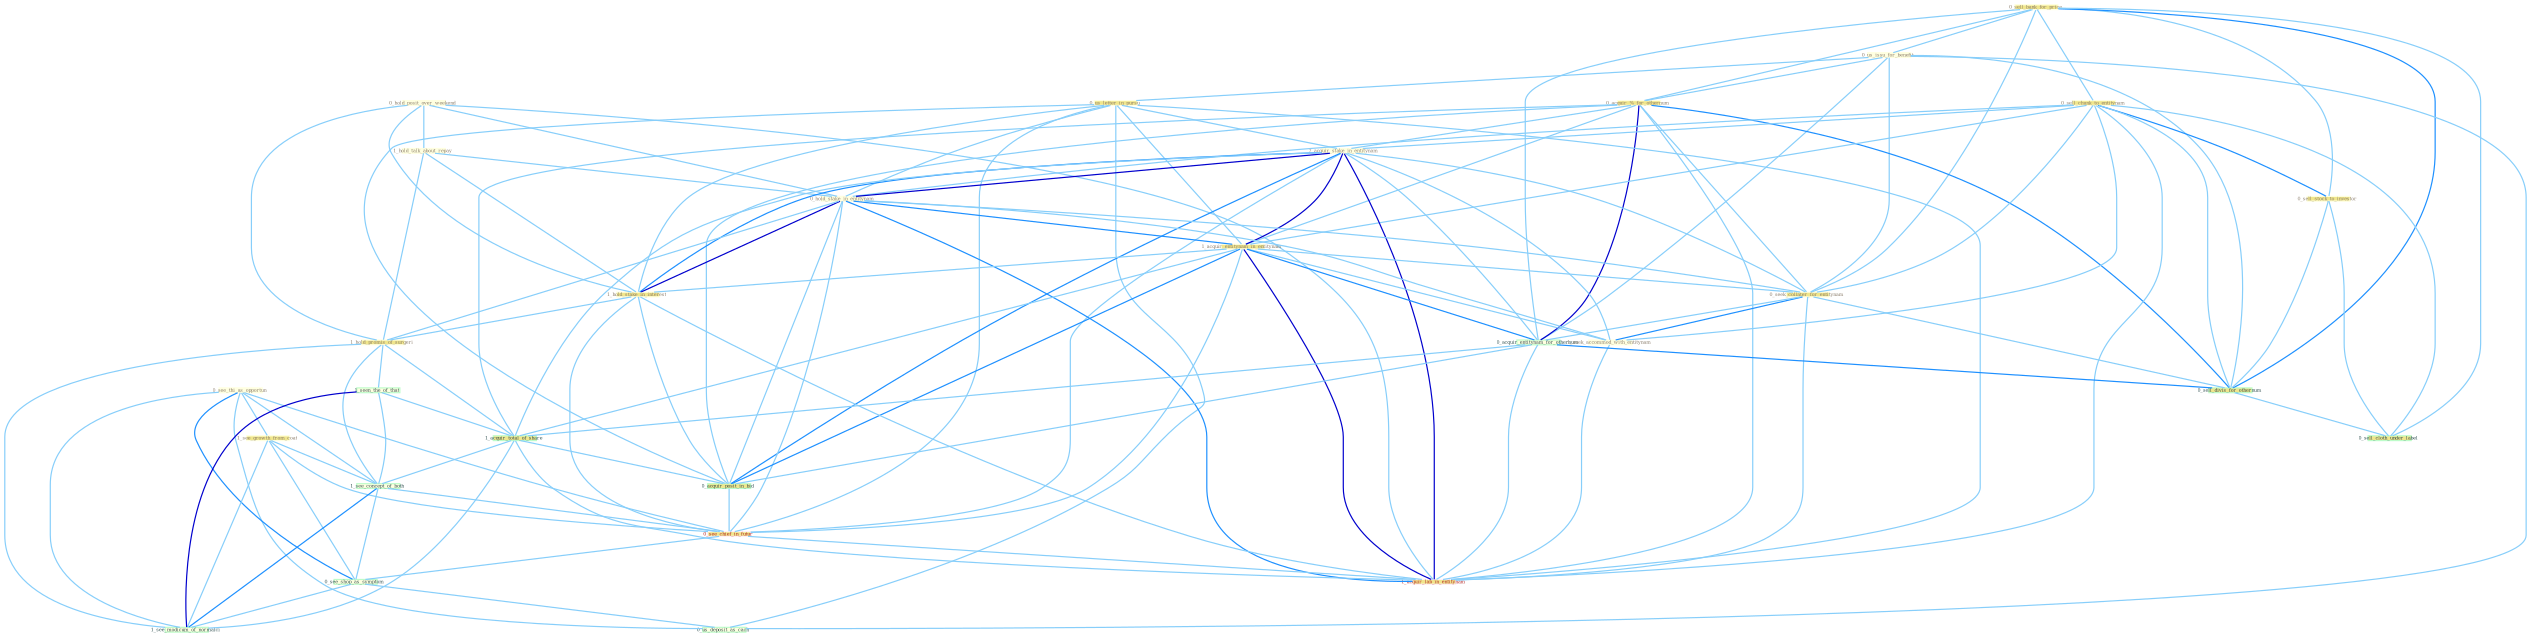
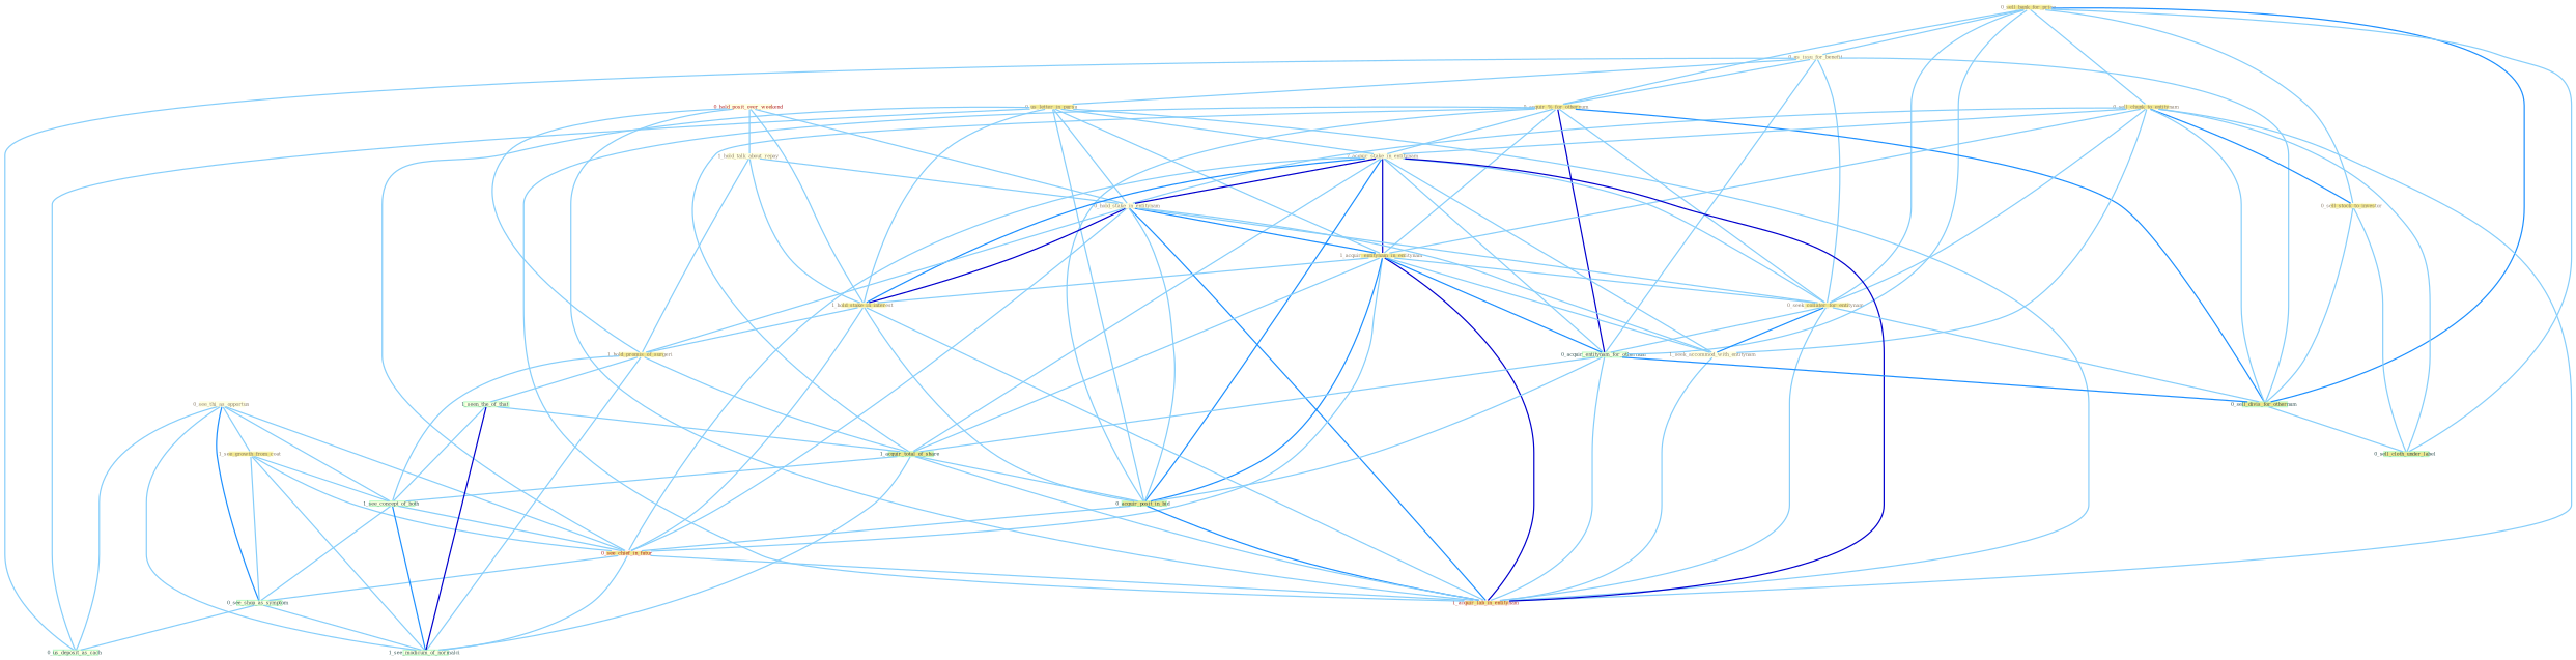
  graph {
    node [color="#ffffe0" fillcolor=khaki fixedsize=true fontcolor="#8b7d6b" fontsize=4 shape=polygon style=filled]
    edge [color="#87cefa" w=1]
    "0_sell_bank_for_price " [height=.06 width=.5]
-   "0_hold_posit_over_weekend " [fillcolor=lightyellow height=.06 width=.5]
+   "0_hold_posit_over_weekend " [fillcolor=lightyellow fontcolor="#b22222" height=.06 width=.5]
    "0_us_issu_for_benefit " [fillcolor=lightyellow height=.06 width=.5]
    "0_acquir_%_for_othernum " [height=.06 width=.5]
    "1_hold_talk_about_repay " [fillcolor=lightyellow height=.06 width=.5]
    "0_us_letter_in_pursu " [height=.06 width=.5]
    "0_see_thi_as_opportun " [fillcolor=lightyellow height=.06 width=.5]
    "0_sell_chunk_to_entitynam " [height=.06 width=.5]
    n9 [fillcolor=lightyellow height=.06 label="7_acquir_stake_in_entitynam" width=.5]
    "0_sell_stock_to_investor " [height=.06 width=.5]
    "0_hold_stake_in_entitynam " [fillcolor=lightyellow height=.06 width=.5]
    "1_acquir_entitynam_in_entitynam " [height=.06 width=.5]
    "1_see_growth_from_coat " [height=.06 width=.5]
    "1_hold_stake_in_interest " [height=.06 width=.5]
    "0_seek_collater_for_entitynam " [height=.06 width=.5]
    "1_seek_accommod_with_entitynam " [fillcolor=lightyellow height=.06 width=.5]
    "1_hold_promis_of_surgeri " [height=.06 width=.5]
    "0_see_chief_in_futur " [color="#fff0f5" fontcolor="#b22222" height=.06 width=.5]
    "1_acquir_lab_in_entitynam " [color="#fff0f5" fontcolor="#b22222" height=.06 width=.5]
    "0_acquir_entitynam_for_othernum " [color="#BDFCC9" fillcolor=lightyellow fontcolor="#2f4f4f" height=.06 width=.5]
    "0_sell_divis_for_othernum " [color="#BDFCC9" fontcolor="#2f4f4f" height=.06 width=.5]
    "0_sell_cloth_under_label " [color="#BDFCC9" fontcolor="#2f4f4f" height=.06 width=.5]
    "0_us_deposit_as_cach " [color="#BDFCC9" fillcolor=lightyellow fontcolor="#2f4f4f" height=.06 width=.5]
    "0_acquir_posit_in_bid " [color="#BDFCC9" fontcolor="#2f4f4f" height=.06 width=.5]
    "1_acquir_total_of_share " [color="#BDFCC9" fontcolor="#2f4f4f" height=.06 width=.5]
    "1_see_concept_of_both " [color="#BDFCC9" fillcolor=lightyellow fontcolor="#2f4f4f" height=.06 width=.5]
    "0_see_shop_as_symptom " [color="#BDFCC9" fillcolor=lightyellow fontcolor="#2f4f4f" height=.06 width=.5]
    "1_see_modicum_of_normalci " [color="#BDFCC9" fillcolor=lightyellow fontcolor="#2f4f4f" height=.06 width=.5]
    "1_seen_the_of_that " [color="#BDFCC9" fillcolor=lightyellow fontcolor="#2f4f4f" height=.06 width=.5]
    subgraph sub_1 {
      "0_sell_bank_for_price "
      "0_hold_posit_over_weekend "
      "0_us_issu_for_benefit "
      "0_acquir_%_for_othernum "
      "1_hold_talk_about_repay "
      "0_us_letter_in_pursu "
      "0_see_thi_as_opportun "
      "0_sell_chunk_to_entitynam "
      n9
      "0_sell_stock_to_investor "
      "0_hold_stake_in_entitynam "
      "1_acquir_entitynam_in_entitynam "
      "1_see_growth_from_coat "
      "1_hold_stake_in_interest "
      "0_seek_collater_for_entitynam "
      "1_seek_accommod_with_entitynam "
      "1_hold_promis_of_surgeri "
    }
    subgraph sub_2 {
      "0_see_chief_in_futur "
      "1_acquir_lab_in_entitynam "
    }
    "0_sell_bank_for_price " -- "0_us_issu_for_benefit "
    "0_sell_bank_for_price " -- "0_acquir_%_for_othernum "
    "0_sell_bank_for_price " -- "0_sell_chunk_to_entitynam "
    "0_sell_bank_for_price " -- "0_sell_stock_to_investor "
    "0_sell_bank_for_price " -- "0_seek_collater_for_entitynam "
    "0_sell_bank_for_price " -- "0_acquir_entitynam_for_othernum "
    "0_sell_bank_for_price " -- "0_sell_divis_for_othernum " [color="#1e90ff" w=2]
    "0_sell_bank_for_price " -- "0_sell_cloth_under_label "
    "0_hold_posit_over_weekend " -- "1_hold_talk_about_repay "
    "0_hold_posit_over_weekend " -- "0_hold_stake_in_entitynam "
    "0_hold_posit_over_weekend " -- "1_hold_stake_in_interest "
    "0_hold_posit_over_weekend " -- "1_hold_promis_of_surgeri "
    "0_hold_posit_over_weekend " -- "1_acquir_lab_in_entitynam "
    "0_us_issu_for_benefit " -- "0_acquir_%_for_othernum "
    "0_us_issu_for_benefit " -- "0_us_letter_in_pursu "
    "0_us_issu_for_benefit " -- "0_seek_collater_for_entitynam "
    "0_us_issu_for_benefit " -- "0_acquir_entitynam_for_othernum "
    "0_us_issu_for_benefit " -- "0_sell_divis_for_othernum "
    "0_us_issu_for_benefit " -- "0_us_deposit_as_cach "
    "0_acquir_%_for_othernum " -- n9
    "0_acquir_%_for_othernum " -- "1_acquir_entitynam_in_entitynam "
    "0_acquir_%_for_othernum " -- "0_seek_collater_for_entitynam "
    "0_acquir_%_for_othernum " -- "1_acquir_lab_in_entitynam "
    "0_acquir_%_for_othernum " -- "0_acquir_entitynam_for_othernum " [color="#0000cd" w=3]
    "0_acquir_%_for_othernum " -- "0_sell_divis_for_othernum " [color="#1e90ff" w=2]
    "0_acquir_%_for_othernum " -- "0_acquir_posit_in_bid "
    "0_acquir_%_for_othernum " -- "1_acquir_total_of_share "
    "1_hold_talk_about_repay " -- "0_hold_stake_in_entitynam "
    "1_hold_talk_about_repay " -- "1_hold_stake_in_interest "
    "1_hold_talk_about_repay " -- "1_hold_promis_of_surgeri "
    "0_us_letter_in_pursu " -- n9
    "0_us_letter_in_pursu " -- "0_hold_stake_in_entitynam "
    "0_us_letter_in_pursu " -- "1_acquir_entitynam_in_entitynam "
    "0_us_letter_in_pursu " -- "1_hold_stake_in_interest "
    "0_us_letter_in_pursu " -- "0_see_chief_in_futur "
    "0_us_letter_in_pursu " -- "1_acquir_lab_in_entitynam "
    "0_us_letter_in_pursu " -- "0_us_deposit_as_cach "
    "0_us_letter_in_pursu " -- "0_acquir_posit_in_bid "
    "0_see_thi_as_opportun " -- "1_see_growth_from_coat "
    "0_see_thi_as_opportun " -- "0_see_chief_in_futur "
    "0_see_thi_as_opportun " -- "0_us_deposit_as_cach "
    "0_see_thi_as_opportun " -- "1_see_concept_of_both "
    "0_see_thi_as_opportun " -- "0_see_shop_as_symptom " [color="#1e90ff" w=2]
    "0_see_thi_as_opportun " -- "1_see_modicum_of_normalci "
    "0_sell_chunk_to_entitynam " -- n9
    "0_sell_chunk_to_entitynam " -- "0_sell_stock_to_investor " [color="#1e90ff" w=2]
    "0_sell_chunk_to_entitynam " -- "0_hold_stake_in_entitynam "
    "0_sell_chunk_to_entitynam " -- "1_acquir_entitynam_in_entitynam "
    "0_sell_chunk_to_entitynam " -- "0_seek_collater_for_entitynam "
    "0_sell_chunk_to_entitynam " -- "1_seek_accommod_with_entitynam "
    "0_sell_chunk_to_entitynam " -- "1_acquir_lab_in_entitynam "
    "0_sell_chunk_to_entitynam " -- "0_sell_divis_for_othernum "
    "0_sell_chunk_to_entitynam " -- "0_sell_cloth_under_label "
    n9 -- "0_hold_stake_in_entitynam " [color="#0000cd" w=3]
    n9 -- "1_acquir_entitynam_in_entitynam " [color="#0000cd" w=3]
    n9 -- "1_hold_stake_in_interest " [color="#1e90ff" w=2]
    n9 -- "0_seek_collater_for_entitynam "
    n9 -- "1_seek_accommod_with_entitynam "
    n9 -- "0_see_chief_in_futur "
    n9 -- "1_acquir_lab_in_entitynam " [color="#0000cd" w=3]
    n9 -- "0_acquir_entitynam_for_othernum "
    n9 -- "0_acquir_posit_in_bid " [color="#1e90ff" w=2]
    n9 -- "1_acquir_total_of_share "
    "0_sell_stock_to_investor " -- "0_sell_divis_for_othernum "
    "0_sell_stock_to_investor " -- "0_sell_cloth_under_label "
    "0_hold_stake_in_entitynam " -- "1_acquir_entitynam_in_entitynam " [color="#1e90ff" w=2]
    "0_hold_stake_in_entitynam " -- "1_hold_stake_in_interest " [color="#0000cd" w=3]
    "0_hold_stake_in_entitynam " -- "0_seek_collater_for_entitynam "
    "0_hold_stake_in_entitynam " -- "1_seek_accommod_with_entitynam "
    "0_hold_stake_in_entitynam " -- "1_hold_promis_of_surgeri "
    "0_hold_stake_in_entitynam " -- "0_see_chief_in_futur "
    "0_hold_stake_in_entitynam " -- "1_acquir_lab_in_entitynam " [color="#1e90ff" w=2]
    "0_hold_stake_in_entitynam " -- "0_acquir_posit_in_bid "
    "1_acquir_entitynam_in_entitynam " -- "1_hold_stake_in_interest "
    "1_acquir_entitynam_in_entitynam " -- "0_seek_collater_for_entitynam "
    "1_acquir_entitynam_in_entitynam " -- "1_seek_accommod_with_entitynam "
    "1_acquir_entitynam_in_entitynam " -- "0_see_chief_in_futur "
    "1_acquir_entitynam_in_entitynam " -- "1_acquir_lab_in_entitynam " [color="#0000cd" w=3]
    "1_acquir_entitynam_in_entitynam " -- "0_acquir_entitynam_for_othernum " [color="#1e90ff" w=2]
    "1_acquir_entitynam_in_entitynam " -- "0_acquir_posit_in_bid " [color="#1e90ff" w=2]
    "1_acquir_entitynam_in_entitynam " -- "1_acquir_total_of_share "
    "1_see_growth_from_coat " -- "0_see_chief_in_futur "
    "1_see_growth_from_coat " -- "1_see_concept_of_both "
    "1_see_growth_from_coat " -- "0_see_shop_as_symptom "
    "1_see_growth_from_coat " -- "1_see_modicum_of_normalci "
    "1_hold_stake_in_interest " -- "1_hold_promis_of_surgeri "
    "1_hold_stake_in_interest " -- "0_see_chief_in_futur "
    "1_hold_stake_in_interest " -- "1_acquir_lab_in_entitynam "
    "1_hold_stake_in_interest " -- "0_acquir_posit_in_bid "
    "0_seek_collater_for_entitynam " -- "1_seek_accommod_with_entitynam " [color="#1e90ff" w=2]
    "0_seek_collater_for_entitynam " -- "1_acquir_lab_in_entitynam "
    "0_seek_collater_for_entitynam " -- "0_acquir_entitynam_for_othernum "
    "0_seek_collater_for_entitynam " -- "0_sell_divis_for_othernum "
    "1_seek_accommod_with_entitynam " -- "1_acquir_lab_in_entitynam "
    "1_hold_promis_of_surgeri " -- "1_acquir_total_of_share "
    "1_hold_promis_of_surgeri " -- "1_see_concept_of_both "
    "1_hold_promis_of_surgeri " -- "1_see_modicum_of_normalci "
    "1_hold_promis_of_surgeri " -- "1_seen_the_of_that "
    "0_see_chief_in_futur " -- "1_acquir_lab_in_entitynam "
    "0_see_chief_in_futur " -- "0_see_shop_as_symptom "
+   "0_see_chief_in_futur " -- "1_see_modicum_of_normalci "
    "0_acquir_entitynam_for_othernum " -- "1_acquir_lab_in_entitynam "
    "0_acquir_entitynam_for_othernum " -- "0_sell_divis_for_othernum " [color="#1e90ff" w=2]
    "0_acquir_entitynam_for_othernum " -- "0_acquir_posit_in_bid "
    "0_acquir_entitynam_for_othernum " -- "1_acquir_total_of_share "
    "0_sell_divis_for_othernum " -- "0_sell_cloth_under_label "
    "0_acquir_posit_in_bid " -- "0_see_chief_in_futur "
+   "0_acquir_posit_in_bid " -- "1_acquir_lab_in_entitynam " [color="#1e90ff" w=2]
    "1_acquir_total_of_share " -- "1_acquir_lab_in_entitynam "
    "1_acquir_total_of_share " -- "0_acquir_posit_in_bid "
    "1_acquir_total_of_share " -- "1_see_concept_of_both "
    "1_acquir_total_of_share " -- "1_see_modicum_of_normalci "
    "1_see_concept_of_both " -- "0_see_chief_in_futur "
    "1_see_concept_of_both " -- "0_see_shop_as_symptom "
    "1_see_concept_of_both " -- "1_see_modicum_of_normalci " [color="#1e90ff" w=2]
    "0_see_shop_as_symptom " -- "0_us_deposit_as_cach "
    "0_see_shop_as_symptom " -- "1_see_modicum_of_normalci "
    "1_seen_the_of_that " -- "1_acquir_total_of_share "
    "1_seen_the_of_that " -- "1_see_concept_of_both "
    "1_seen_the_of_that " -- "1_see_modicum_of_normalci " [color="#0000cd"]
  }
